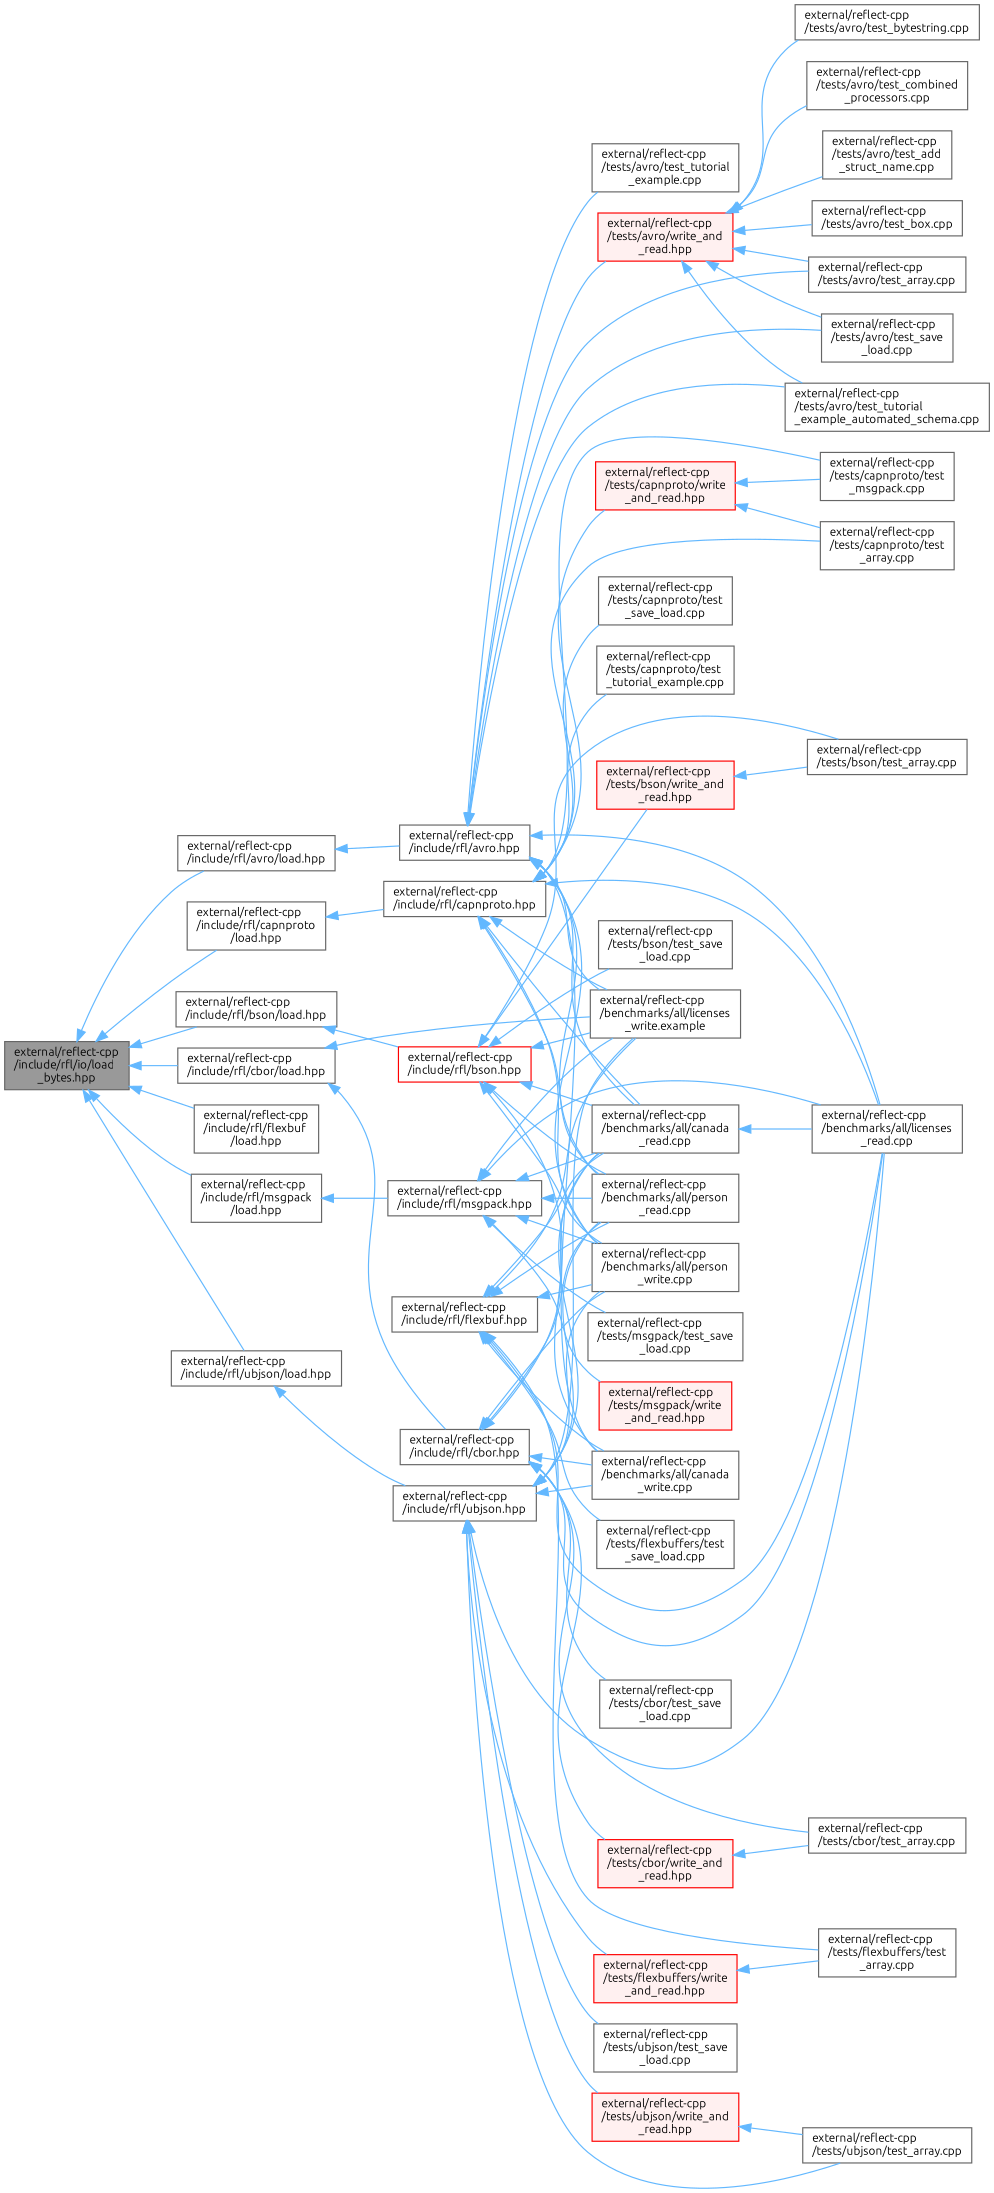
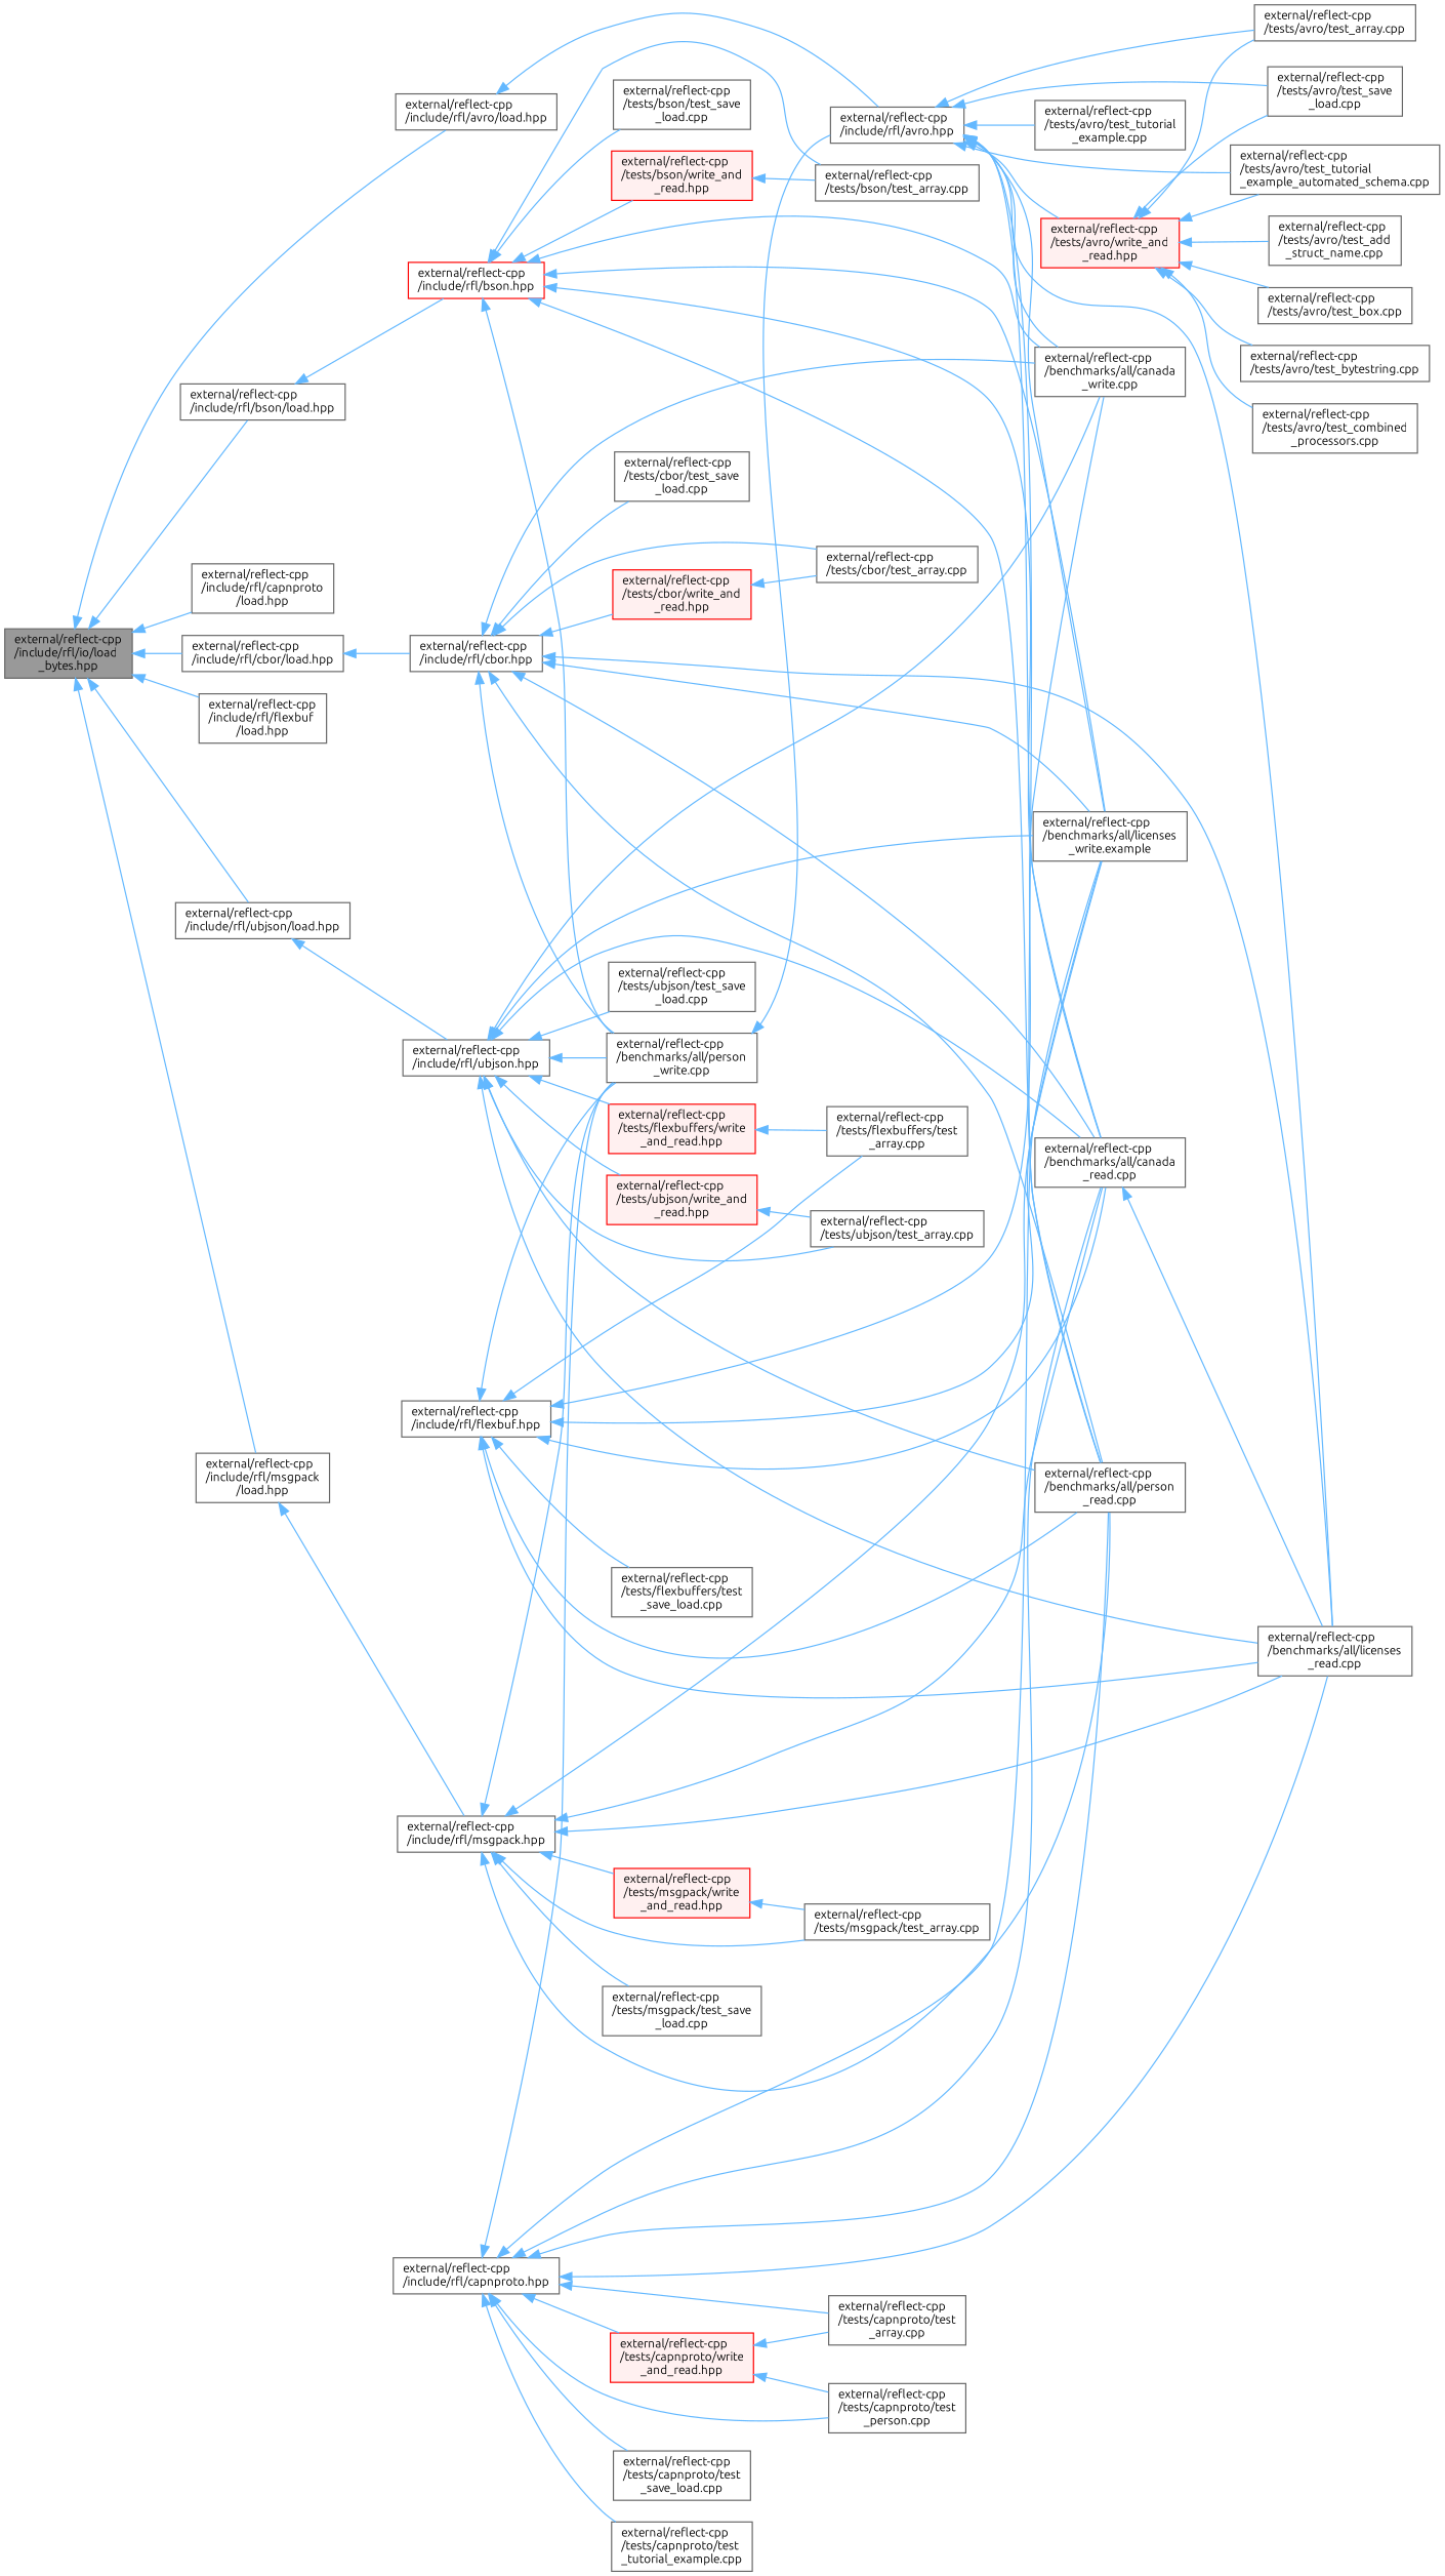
  digraph {
    fontname=Ubuntu
    rankdir=LR
    node [color=grey40 fillcolor=white fontname=Ubuntu fontsize=10 shape=box style=filled]
    edge [color=steelblue1 dir=back fontname=Ubuntu fontsize=10 labelfontname=Helvetica labelfontsize=10 style=solid]
    n1 [color=gray40 fillcolor=grey60 fontcolor=black height=0.2 label="external/reflect-cpp\l/include/rfl/io/load\l_bytes.hpp" width=0.4]
    n2 [height=0.2 label="external/reflect-cpp\l/include/rfl/avro/load.hpp" width=0.4]
    n3 [height=0.2 label="external/reflect-cpp\l/include/rfl/bson/load.hpp" width=0.4]
    n4 [height=0.2 label="external/reflect-cpp\l/include/rfl/capnproto\l/load.hpp" width=0.4]
    n5 [height=0.2 label="external/reflect-cpp\l/include/rfl/cbor/load.hpp" width=0.4]
    n6 [height=0.2 label="external/reflect-cpp\l/include/rfl/flexbuf\l/load.hpp" width=0.4]
    n7 [height=0.2 label="external/reflect-cpp\l/include/rfl/msgpack\l/load.hpp" width=0.4]
    n8 [height=0.2 label="external/reflect-cpp\l/include/rfl/ubjson/load.hpp" width=0.4]
    n9 [height=0.2 label="external/reflect-cpp\l/include/rfl/avro.hpp" width=0.4]
    n10 [color=red height=0.2 label="external/reflect-cpp\l/include/rfl/bson.hpp" width=0.4]
    n11 [height=0.2 label="external/reflect-cpp\l/include/rfl/capnproto.hpp" width=0.4]
    n12 [height=0.2 label="external/reflect-cpp\l/include/rfl/cbor.hpp" width=0.4]
    n13 [height=0.2 label="external/reflect-cpp\l/include/rfl/msgpack.hpp" width=0.4]
    n14 [height=0.2 label="external/reflect-cpp\l/include/rfl/ubjson.hpp" width=0.4]
    n15 [height=0.2 label="external/reflect-cpp\l/benchmarks/all/canada\l_read.cpp" width=0.4]
    n16 [height=0.2 label="external/reflect-cpp\l/benchmarks/all/canada\l_write.cpp" width=0.4]
    n17 [height=0.2 label="external/reflect-cpp\l/benchmarks/all/licenses\l_read.cpp" width=0.4]
    n18 [height=0.2 label="external/reflect-cpp\l/benchmarks/all/licenses\l_write.example" width=0.4]
    n19 [height=0.2 label="external/reflect-cpp\l/benchmarks/all/person\l_read.cpp" width=0.4]
    n20 [height=0.2 label="external/reflect-cpp\l/benchmarks/all/person\l_write.cpp" width=0.4]
    n21 [height=0.2 label="external/reflect-cpp\l/tests/avro/test_array.cpp" width=0.4]
    n22 [height=0.2 label="external/reflect-cpp\l/tests/avro/test_save\l_load.cpp" width=0.4]
    n23 [height=0.2 label="external/reflect-cpp\l/tests/avro/test_tutorial\l_example.cpp" width=0.4]
    n24 [height=0.2 label="external/reflect-cpp\l/tests/avro/test_tutorial\l_example_automated_schema.cpp" width=0.4]
    n25 [color=red fillcolor="#FFF0F0" height=0.2 label="external/reflect-cpp\l/tests/avro/write_and\l_read.hpp" width=0.4]
    n26 [height=0.2 label="external/reflect-cpp\l/tests/avro/test_add\l_struct_name.cpp" width=0.4]
    n27 [height=0.2 label="external/reflect-cpp\l/tests/avro/test_box.cpp" width=0.4]
    n28 [height=0.2 label="external/reflect-cpp\l/tests/avro/test_bytestring.cpp" width=0.4]
    n29 [height=0.2 label="external/reflect-cpp\l/tests/avro/test_combined\l_processors.cpp" width=0.4]
    n30 [height=0.2 label="external/reflect-cpp\l/tests/bson/test_array.cpp" width=0.4]
    n31 [height=0.2 label="external/reflect-cpp\l/tests/bson/test_save\l_load.cpp" width=0.4]
    n32 [color=red fillcolor="#FFF0F0" height=0.2 label="external/reflect-cpp\l/tests/bson/write_and\l_read.hpp" width=0.4]
    n33 [height=0.2 label="external/reflect-cpp\l/tests/capnproto/test\l_array.cpp" width=0.4]
-   n34 [height=0.2 label="external/reflect-cpp\l/tests/capnproto/test\l_msgpack.cpp" width=0.4]
+   n34 [height=0.2 label="external/reflect-cpp\l/tests/capnproto/test\l_person.cpp" width=0.4]
    n35 [height=0.2 label="external/reflect-cpp\l/tests/capnproto/test\l_save_load.cpp" width=0.4]
    n36 [height=0.2 label="external/reflect-cpp\l/tests/capnproto/test\l_tutorial_example.cpp" width=0.4]
    n37 [color=red fillcolor="#FFF0F0" height=0.2 label="external/reflect-cpp\l/tests/capnproto/write\l_and_read.hpp" width=0.4]
    n38 [height=0.2 label="external/reflect-cpp\l/tests/cbor/test_array.cpp" width=0.4]
    n39 [height=0.2 label="external/reflect-cpp\l/tests/cbor/test_save\l_load.cpp" width=0.4]
    n40 [color=red fillcolor="#FFF0F0" height=0.2 label="external/reflect-cpp\l/tests/cbor/write_and\l_read.hpp" width=0.4]
    n41 [height=0.2 label="external/reflect-cpp\l/include/rfl/flexbuf.hpp" width=0.4]
    n42 [height=0.2 label="external/reflect-cpp\l/tests/flexbuffers/test\l_array.cpp" width=0.4]
    n43 [height=0.2 label="external/reflect-cpp\l/tests/flexbuffers/test\l_save_load.cpp" width=0.4]
    n44 [color=red fillcolor="#FFF0F0" height=0.2 label="external/reflect-cpp\l/tests/flexbuffers/write\l_and_read.hpp" width=0.4]
+   n45 [height=0.2 label="external/reflect-cpp\l/tests/msgpack/test_array.cpp" width=0.4]
    n46 [height=0.2 label="external/reflect-cpp\l/tests/msgpack/test_save\l_load.cpp" width=0.4]
    n47 [color=red fillcolor="#FFF0F0" height=0.2 label="external/reflect-cpp\l/tests/msgpack/write\l_and_read.hpp" width=0.4]
    n48 [height=0.2 label="external/reflect-cpp\l/tests/ubjson/test_array.cpp" width=0.4]
    n49 [height=0.2 label="external/reflect-cpp\l/tests/ubjson/test_save\l_load.cpp" width=0.4]
    n50 [color=red fillcolor="#FFF0F0" height=0.2 label="external/reflect-cpp\l/tests/ubjson/write_and\l_read.hpp" width=0.4]
    n1 -> n2
    n1 -> n3
    n1 -> n4
    n1 -> n5
    n1 -> n6
    n1 -> n7
    n1 -> n8
    n2 -> n9
    n3 -> n10
-   n4 -> n11
    n5 -> n12
    n7 -> n13
    n8 -> n14
    n9 -> n15
    n9 -> n16
    n9 -> n17
    n9 -> n18
    n9 -> n19
-   n9 -> n20
+   n20 -> n9
    n9 -> n21
    n9 -> n22
    n9 -> n23
    n9 -> n24
    n9 -> n25
    n10 -> n15
    n10 -> n16
    n10 -> n18
    n10 -> n19
    n10 -> n20
    n10 -> n30
    n10 -> n31
    n10 -> n32
    n11 -> n15
    n11 -> n17
    n11 -> n18
    n11 -> n19
    n11 -> n20
    n11 -> n33
    n11 -> n34
    n11 -> n35
    n11 -> n36
    n11 -> n37
    n12 -> n15
    n12 -> n16
    n12 -> n17
-   n5 -> n18
+   n12 -> n18
    n12 -> n19
    n12 -> n20
    n12 -> n38
    n12 -> n39
    n12 -> n40
    n13 -> n15
    n13 -> n17
    n13 -> n18
    n13 -> n19
    n13 -> n20
+   n13 -> n45
    n13 -> n46
    n13 -> n47
    n14 -> n15
    n14 -> n16
    n14 -> n17
    n14 -> n18
    n14 -> n19
    n14 -> n20
    n14 -> n44
    n14 -> n48
    n14 -> n49
    n14 -> n50
    n15 -> n17
    n25 -> n21
    n25 -> n22
    n25 -> n24
    n25 -> n26
    n25 -> n27
    n25 -> n28
    n25 -> n29
    n32 -> n30
    n37 -> n33
    n37 -> n34
    n40 -> n38
    n41 -> n15
    n41 -> n16
    n41 -> n17
    n41 -> n18
    n41 -> n19
    n41 -> n20
    n41 -> n42
    n41 -> n43
    n44 -> n42
+   n47 -> n45
    n50 -> n48
  }
